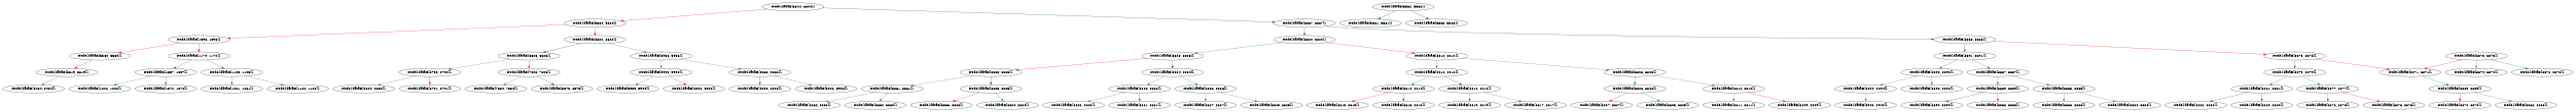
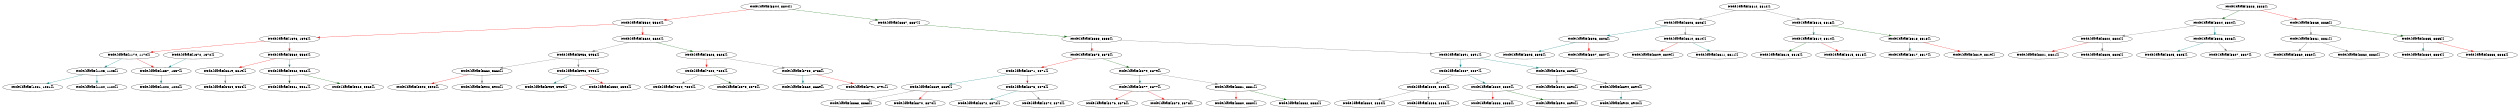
  digraph {
    edge [color=red]
    n1 [label="Node{data=[8804, 8804]}"]
    n2 [label="Node{data=[5564, 5564]}"]
    n3 [label="Node{data=[8867, 8867]}"]
    n4 [label="Node{data=[1396, 1396]}"]
    n5 [label="Node{data=[6622, 6622]}"]
-   n6 [label="Node{data=[8820, 8820]}"]
    n7 [label="Node{data=[8883, 8883]}"]
    n8 [label="Node{data=[1170, 1170]}"]
    n9 [label="Node{data=[5560, 5560]}"]
    n10 [label="Node{data=[5956, 5956]}"]
    n11 [label="Node{data=[8626, 8626]}"]
    n12 [label="Node{data=[1105, 1105]}"]
    n13 [label="Node{data=[1357, 1357]}"]
    n14 [label="Node{data=[3819, 3819]}"]
    n15 [label="Node{data=[5562, 5562]}"]
    n16 [label="Node{data=[1081, 1081]}"]
    n17 [label="Node{data=[1120, 1120]}"]
    n18 [label="Node{data=[1202, 1202]}"]
    n19 [label="Node{data=[1372, 1372]}"]
    n20 [label="Node{data=[5484, 5484]}"]
    n21 [label="Node{data=[5561, 5561]}"]
    n22 [label="Node{data=[5563, 5563]}"]
    n23 [label="Node{data=[5662, 5662]}"]
    n24 [label="Node{data=[5998, 5998]}"]
    n25 [label="Node{data=[7608, 7608]}"]
    n26 [label="Node{data=[8733, 8733]}"]
    n27 [label="Node{data=[5598, 5598]}"]
    n28 [label="Node{data=[5902, 5902]}"]
    n29 [label="Node{data=[5959, 5959]}"]
    n30 [label="Node{data=[6550, 6550]}"]
    n31 [label="Node{data=[7334, 7334]}"]
    n32 [label="Node{data=[8575, 8575]}"]
    n33 [label="Node{data=[8669, 8669]}"]
    n34 [label="Node{data=[8791, 8791]}"]
    n35 [label="Node{data=[8812, 8812]}"]
    n36 [label="Node{data=[8828, 8828]}"]
    n37 [label="Node{data=[8875, 8875]}"]
    n38 [label="Node{data=[8891, 8891]}"]
    n39 [label="Node{data=[8808, 8808]}"]
    n40 [label="Node{data=[8816, 8816]}"]
    n41 [label="Node{data=[8824, 8824]}"]
    n42 [label="Node{data=[8863, 8863]}"]
    n43 [label="Node{data=[8806, 8806]}"]
    n44 [label="Node{data=[8810, 8810]}"]
    n45 [label="Node{data=[8814, 8814]}"]
    n46 [label="Node{data=[8818, 8818]}"]
    n47 [label="Node{data=[8805, 8805]}"]
    n48 [label="Node{data=[8807, 8807]}"]
    n49 [label="Node{data=[8809, 8809]}"]
    n50 [label="Node{data=[8811, 8811]}"]
    n51 [label="Node{data=[8813, 8813]}"]
    n52 [label="Node{data=[8815, 8815]}"]
    n53 [label="Node{data=[8817, 8817]}"]
    n54 [label="Node{data=[8819, 8819]}"]
    n55 [label="Node{data=[8822, 8822]}"]
    n56 [label="Node{data=[8826, 8826]}"]
    n57 [label="Node{data=[8861, 8861]}"]
    n58 [label="Node{data=[8865, 8865]}"]
    n59 [label="Node{data=[8821, 8821]}"]
    n60 [label="Node{data=[8823, 8823]}"]
    n61 [label="Node{data=[8825, 8825]}"]
    n62 [label="Node{data=[8827, 8827]}"]
    n63 [label="Node{data=[8860, 8860]}"]
    n64 [label="Node{data=[8862, 8862]}"]
    n65 [label="Node{data=[8864, 8864]}"]
    n66 [label="Node{data=[8866, 8866]}"]
    n67 [label="Node{data=[8871, 8871]}"]
    n68 [label="Node{data=[8879, 8879]}"]
    n69 [label="Node{data=[8887, 8887]}"]
    n70 [label="Node{data=[8893, 8893]}"]
    n71 [label="Node{data=[8869, 8869]}"]
    n72 [label="Node{data=[8873, 8873]}"]
    n73 [label="Node{data=[8877, 8877]}"]
    n74 [label="Node{data=[8881, 8881]}"]
    n75 [label="Node{data=[8868, 8868]}"]
    n76 [label="Node{data=[8870, 8870]}"]
    n77 [label="Node{data=[8872, 8872]}"]
    n78 [label="Node{data=[8874, 8874]}"]
    n79 [label="Node{data=[8876, 8876]}"]
    n80 [label="Node{data=[8878, 8878]}"]
    n81 [label="Node{data=[8880, 8880]}"]
    n82 [label="Node{data=[8882, 8882]}"]
    n83 [label="Node{data=[8885, 8885]}"]
    n84 [label="Node{data=[8889, 8889]}"]
    n85 [label="Node{data=[8892, 8892]}"]
    n86 [label="Node{data=[8894, 8894]}"]
    n87 [label="Node{data=[8884, 8884]}"]
    n88 [label="Node{data=[8886, 8886]}"]
    n89 [label="Node{data=[8888, 8888]}"]
    n90 [label="Node{data=[8890, 8890]}"]
    n91 [label="Node{data=[8940, 8940]}"]
    n1 -> n2
    n1 -> n3 [color=darkgreen]
    n2 -> n4
    n2 -> n5
-   n3 -> n6 [color=darkgreen]
    n3 -> n7 [color=darkgreen]
    n4 -> n8
    n4 -> n9
    n5 -> n10 [color=gray40]
    n5 -> n11 [color=darkgreen]
-   n6 -> n35
-   n6 -> n36 [color=teal]
    n7 -> n37
    n7 -> n38 [color=gray40]
    n8 -> n12 [color=teal]
    n8 -> n13
    n9 -> n14
+   n9 -> n15 [color=teal]
    n10 -> n23 [color=gray40]
    n10 -> n24 [color=gray40]
    n11 -> n25
    n11 -> n26 [color=gray40]
    n12 -> n16 [color=teal]
    n12 -> n17 [color=teal]
    n13 -> n18 [color=teal]
-   n13 -> n19 [color=teal]
+   n19 -> n13 [color=teal]
    n14 -> n20 [color=gray40]
    n15 -> n21 [color=darkgreen]
    n15 -> n22 [color=darkgreen]
    n23 -> n27
    n23 -> n28 [color=gray40]
    n24 -> n29 [color=teal]
    n24 -> n30
    n25 -> n31 [color=gray40]
    n25 -> n32 [color=darkgreen]
    n26 -> n33 [color=teal]
    n26 -> n34
    n35 -> n39 [color=gray40]
    n35 -> n40 [color=gray40]
    n36 -> n41 [color=darkgreen]
    n36 -> n42
    n37 -> n67
    n37 -> n68 [color=darkgreen]
    n38 -> n69 [color=teal]
    n38 -> n70 [color=teal]
    n39 -> n43 [color=teal]
    n39 -> n44 [color=gray40]
    n40 -> n45 [color=teal]
    n40 -> n46 [color=darkgreen]
    n41 -> n55 [color=gray40]
    n41 -> n56 [color=teal]
    n42 -> n57 [color=gray40]
    n42 -> n58 [color=darkgreen]
    n43 -> n47 [color=teal]
    n43 -> n48
    n44 -> n49
    n44 -> n50 [color=teal]
    n45 -> n51 [color=darkgreen]
    n45 -> n52
    n46 -> n53 [color=teal]
    n46 -> n54
    n55 -> n59
    n55 -> n60 [color=gray40]
    n56 -> n61 [color=teal]
    n56 -> n62 [color=gray40]
    n57 -> n63 [color=gray40]
    n57 -> n64 [color=gray40]
    n58 -> n65 [color=teal]
    n58 -> n66
    n67 -> n71 [color=teal]
-   n72 -> n67
+   n67 -> n72
    n68 -> n73 [color=teal]
    n68 -> n74 [color=gray40]
    n69 -> n83 [color=gray40]
    n69 -> n84 [color=teal]
    n70 -> n85 [color=gray40]
    n70 -> n86 [color=gray40]
    n71 -> n75 [color=gray40]
    n71 -> n76
    n72 -> n77 [color=teal]
    n72 -> n78 [color=gray40]
    n73 -> n79
    n73 -> n80
    n74 -> n81
    n74 -> n82 [color=darkgreen]
    n83 -> n87 [color=gray40]
    n83 -> n88 [color=gray40]
    n84 -> n89
    n84 -> n90 [color=darkgreen]
    n86 -> n91 [color=teal]
  }
